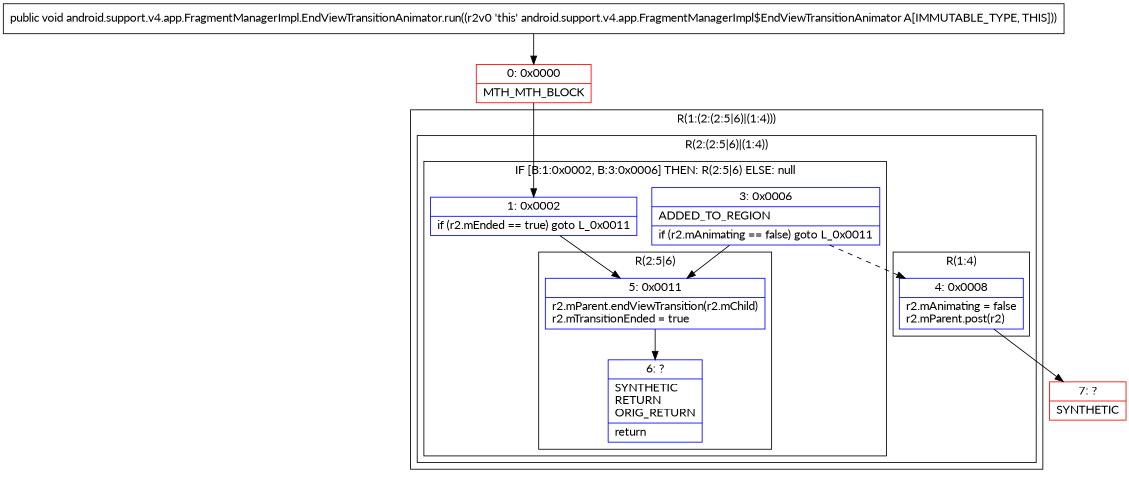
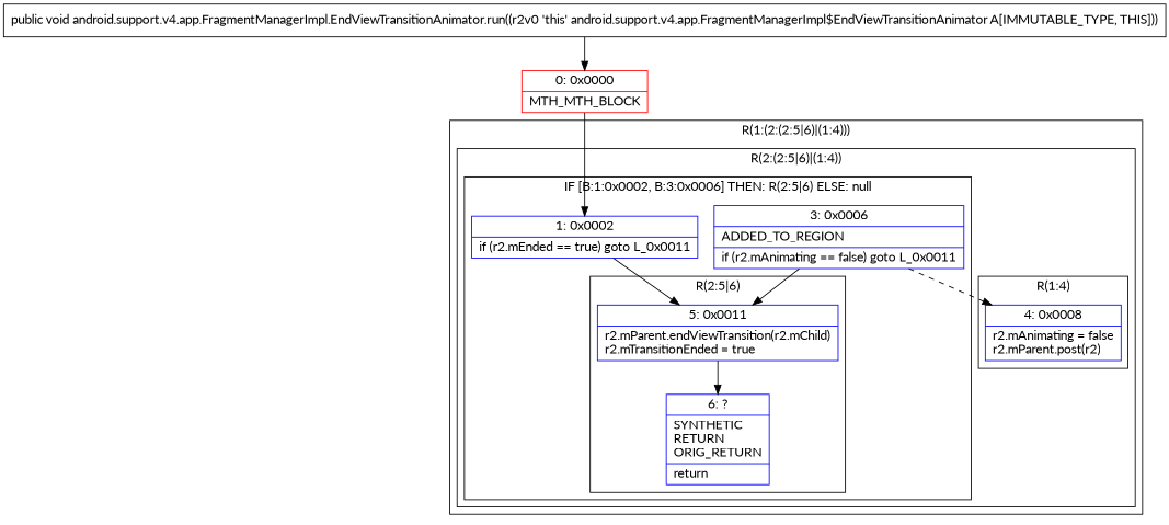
  digraph {
    fontname=Lato
    node [color=blue fontname=Lato shape=record]
    edge [fontname=Lato]
    n1 [label="{5\:\ 0x0011|r2.mParent.endViewTransition(r2.mChild)\lr2.mTransitionEnded = true\l}"]
    n2 [label="{6\:\ ?|SYNTHETIC\lRETURN\lORIG_RETURN\l|return\l}"]
    n3 [label="{1\:\ 0x0002|if (r2.mEnded == true) goto L_0x0011\l}"]
    n4 [label="{3\:\ 0x0006|ADDED_TO_REGION\l|if (r2.mAnimating == false) goto L_0x0011\l}"]
    n5 [label="{4\:\ 0x0008|r2.mAnimating = false\lr2.mParent.post(r2)\l}"]
-   n6 [color=red label="{7\:\ ?|SYNTHETIC\l}"]
    n7 [color=red label="{0\:\ 0x0000|MTH_MTH_BLOCK\l}"]
    n8 [label="{public void android.support.v4.app.FragmentManagerImpl.EndViewTransitionAnimator.run((r2v0 'this' android.support.v4.app.FragmentManagerImpl$EndViewTransitionAnimator A[IMMUTABLE_TYPE, THIS])) }" color=""]
    subgraph cluster_1 {
      label="R(1:(2:(2:5|6)|(1:4)))"
      subgraph cluster_2 {
        label="R(2:(2:5|6)|(1:4))"
        subgraph cluster_3 {
          label="IF [B:1:0x0002, B:3:0x0006] THEN: R(2:5|6) ELSE: null"
          n3
          n4
          subgraph cluster_4 {
            label="R(2:5|6)"
            n1
            n2
          }
        }
        subgraph cluster_5 {
          label="R(1:4)"
          n5
        }
      }
    }
    n1 -> n2
    n3 -> n1
    n4 -> n1
    n4 -> n5 [style=dashed]
-   n5 -> n6
    n7 -> n3
    n8 -> n7
  }
